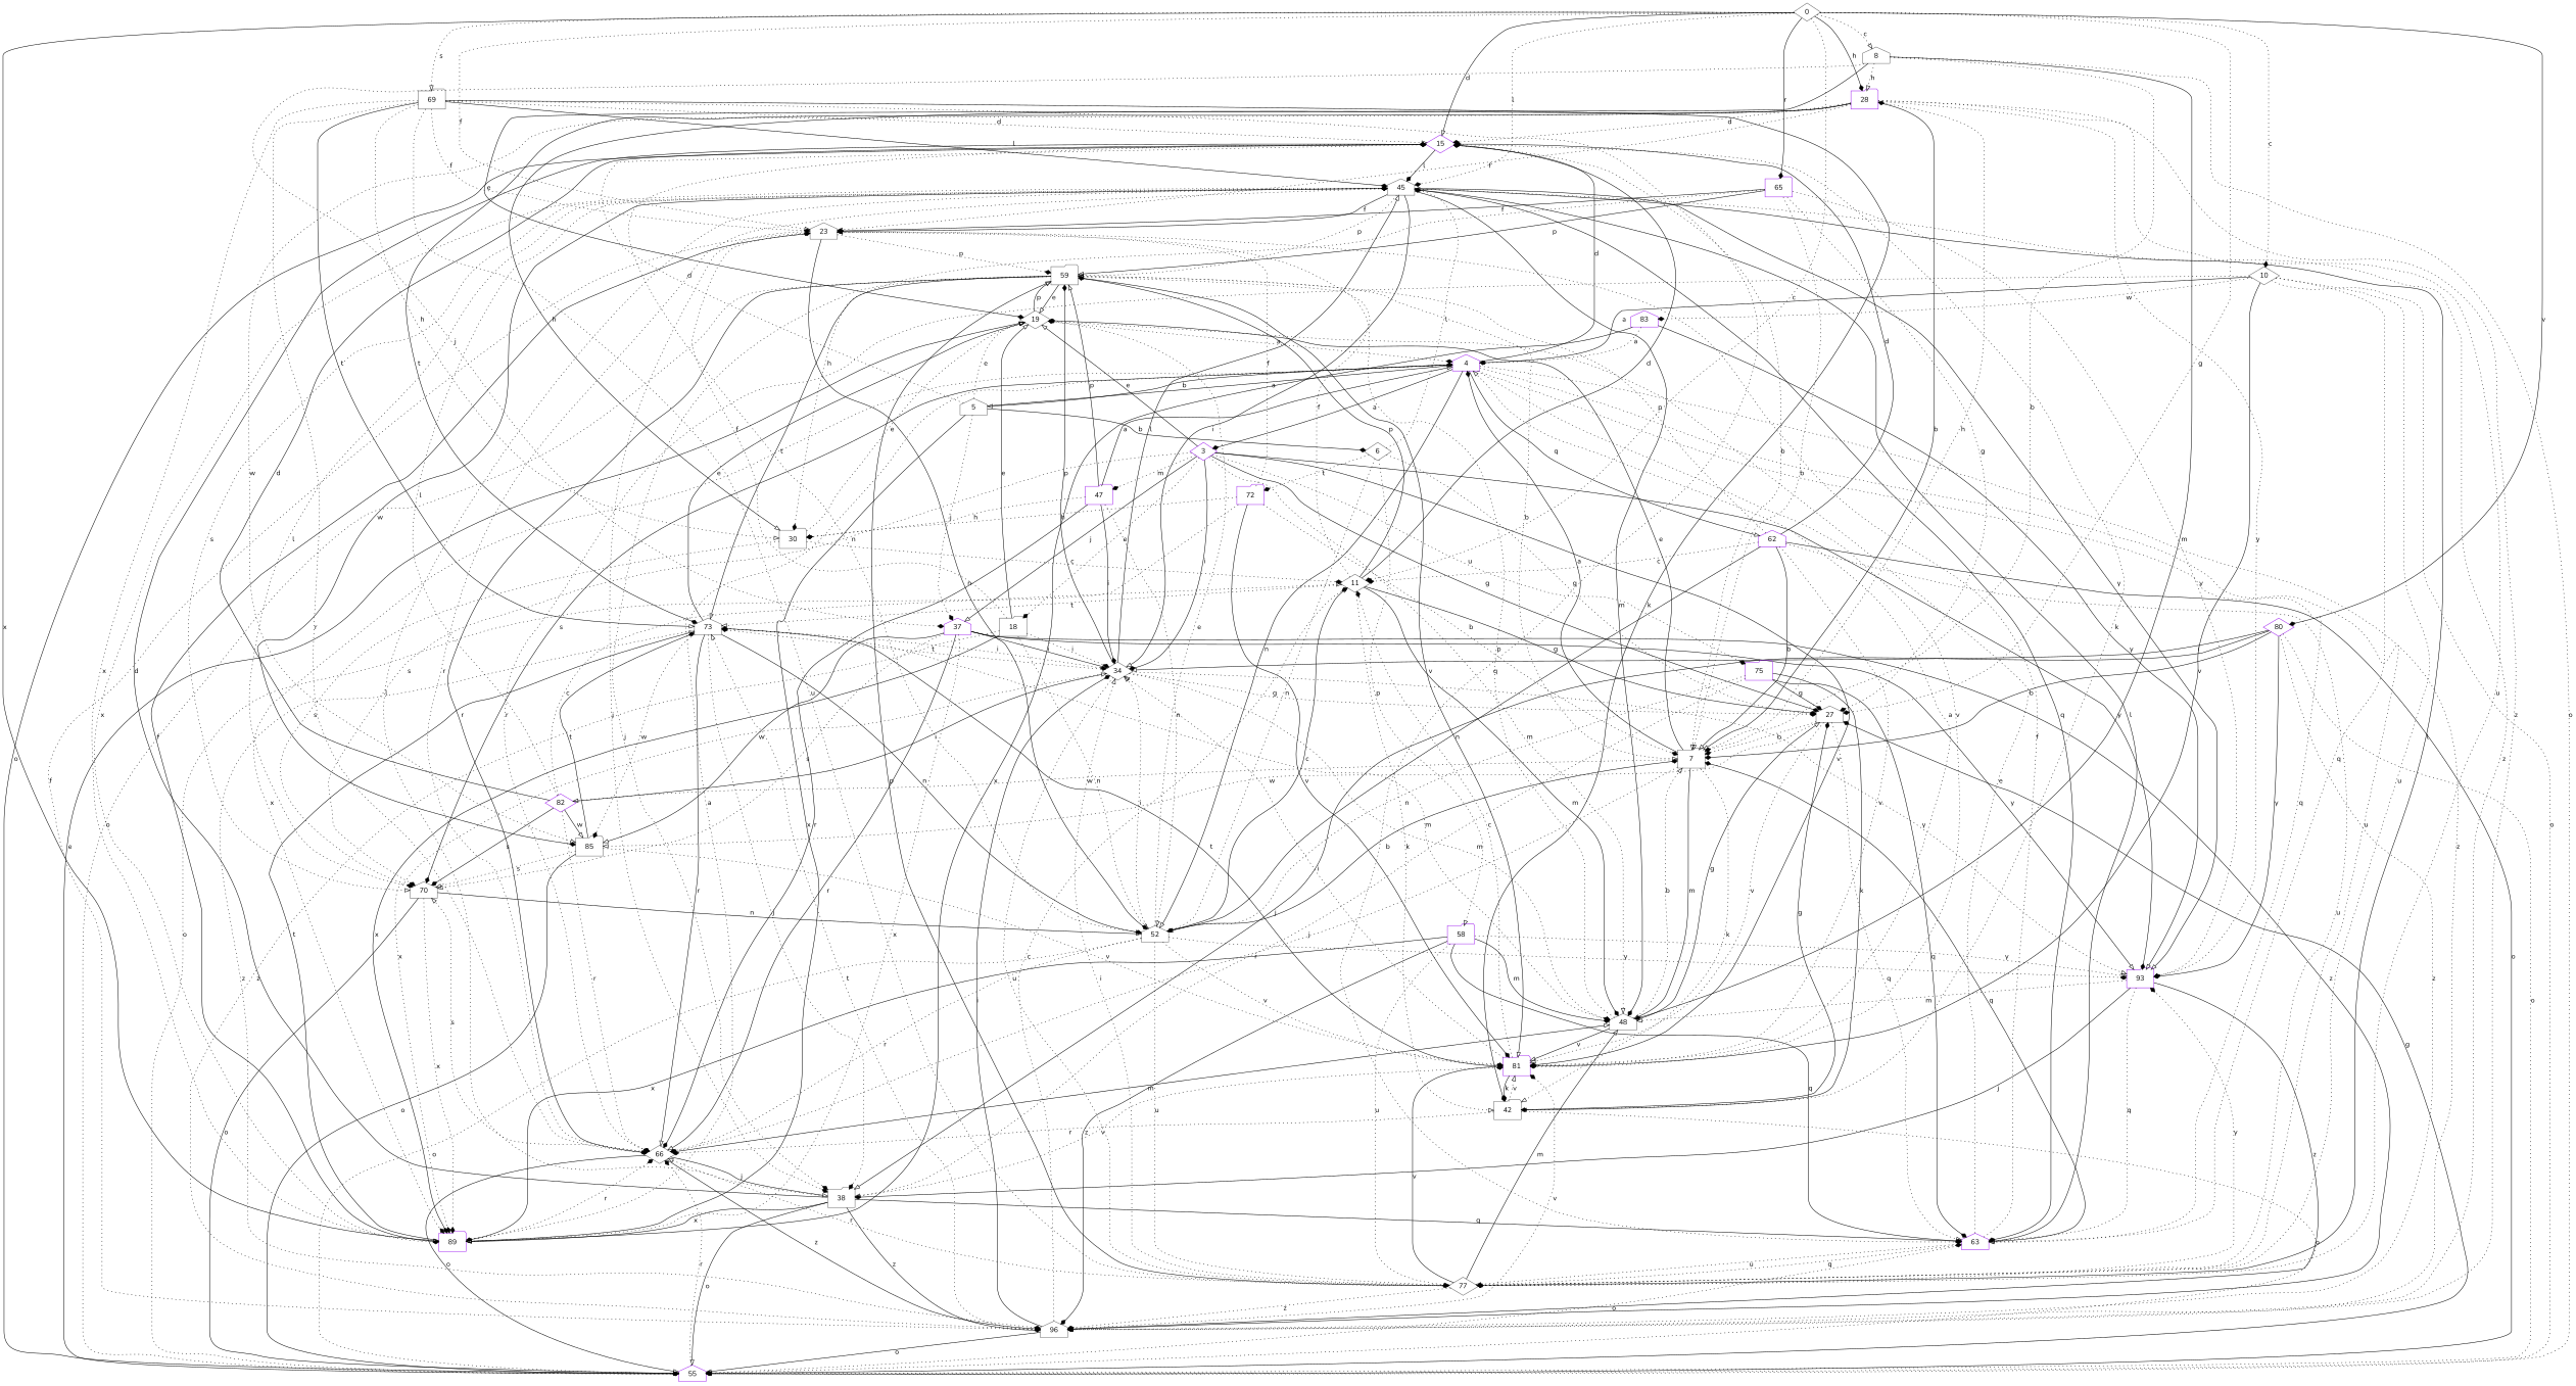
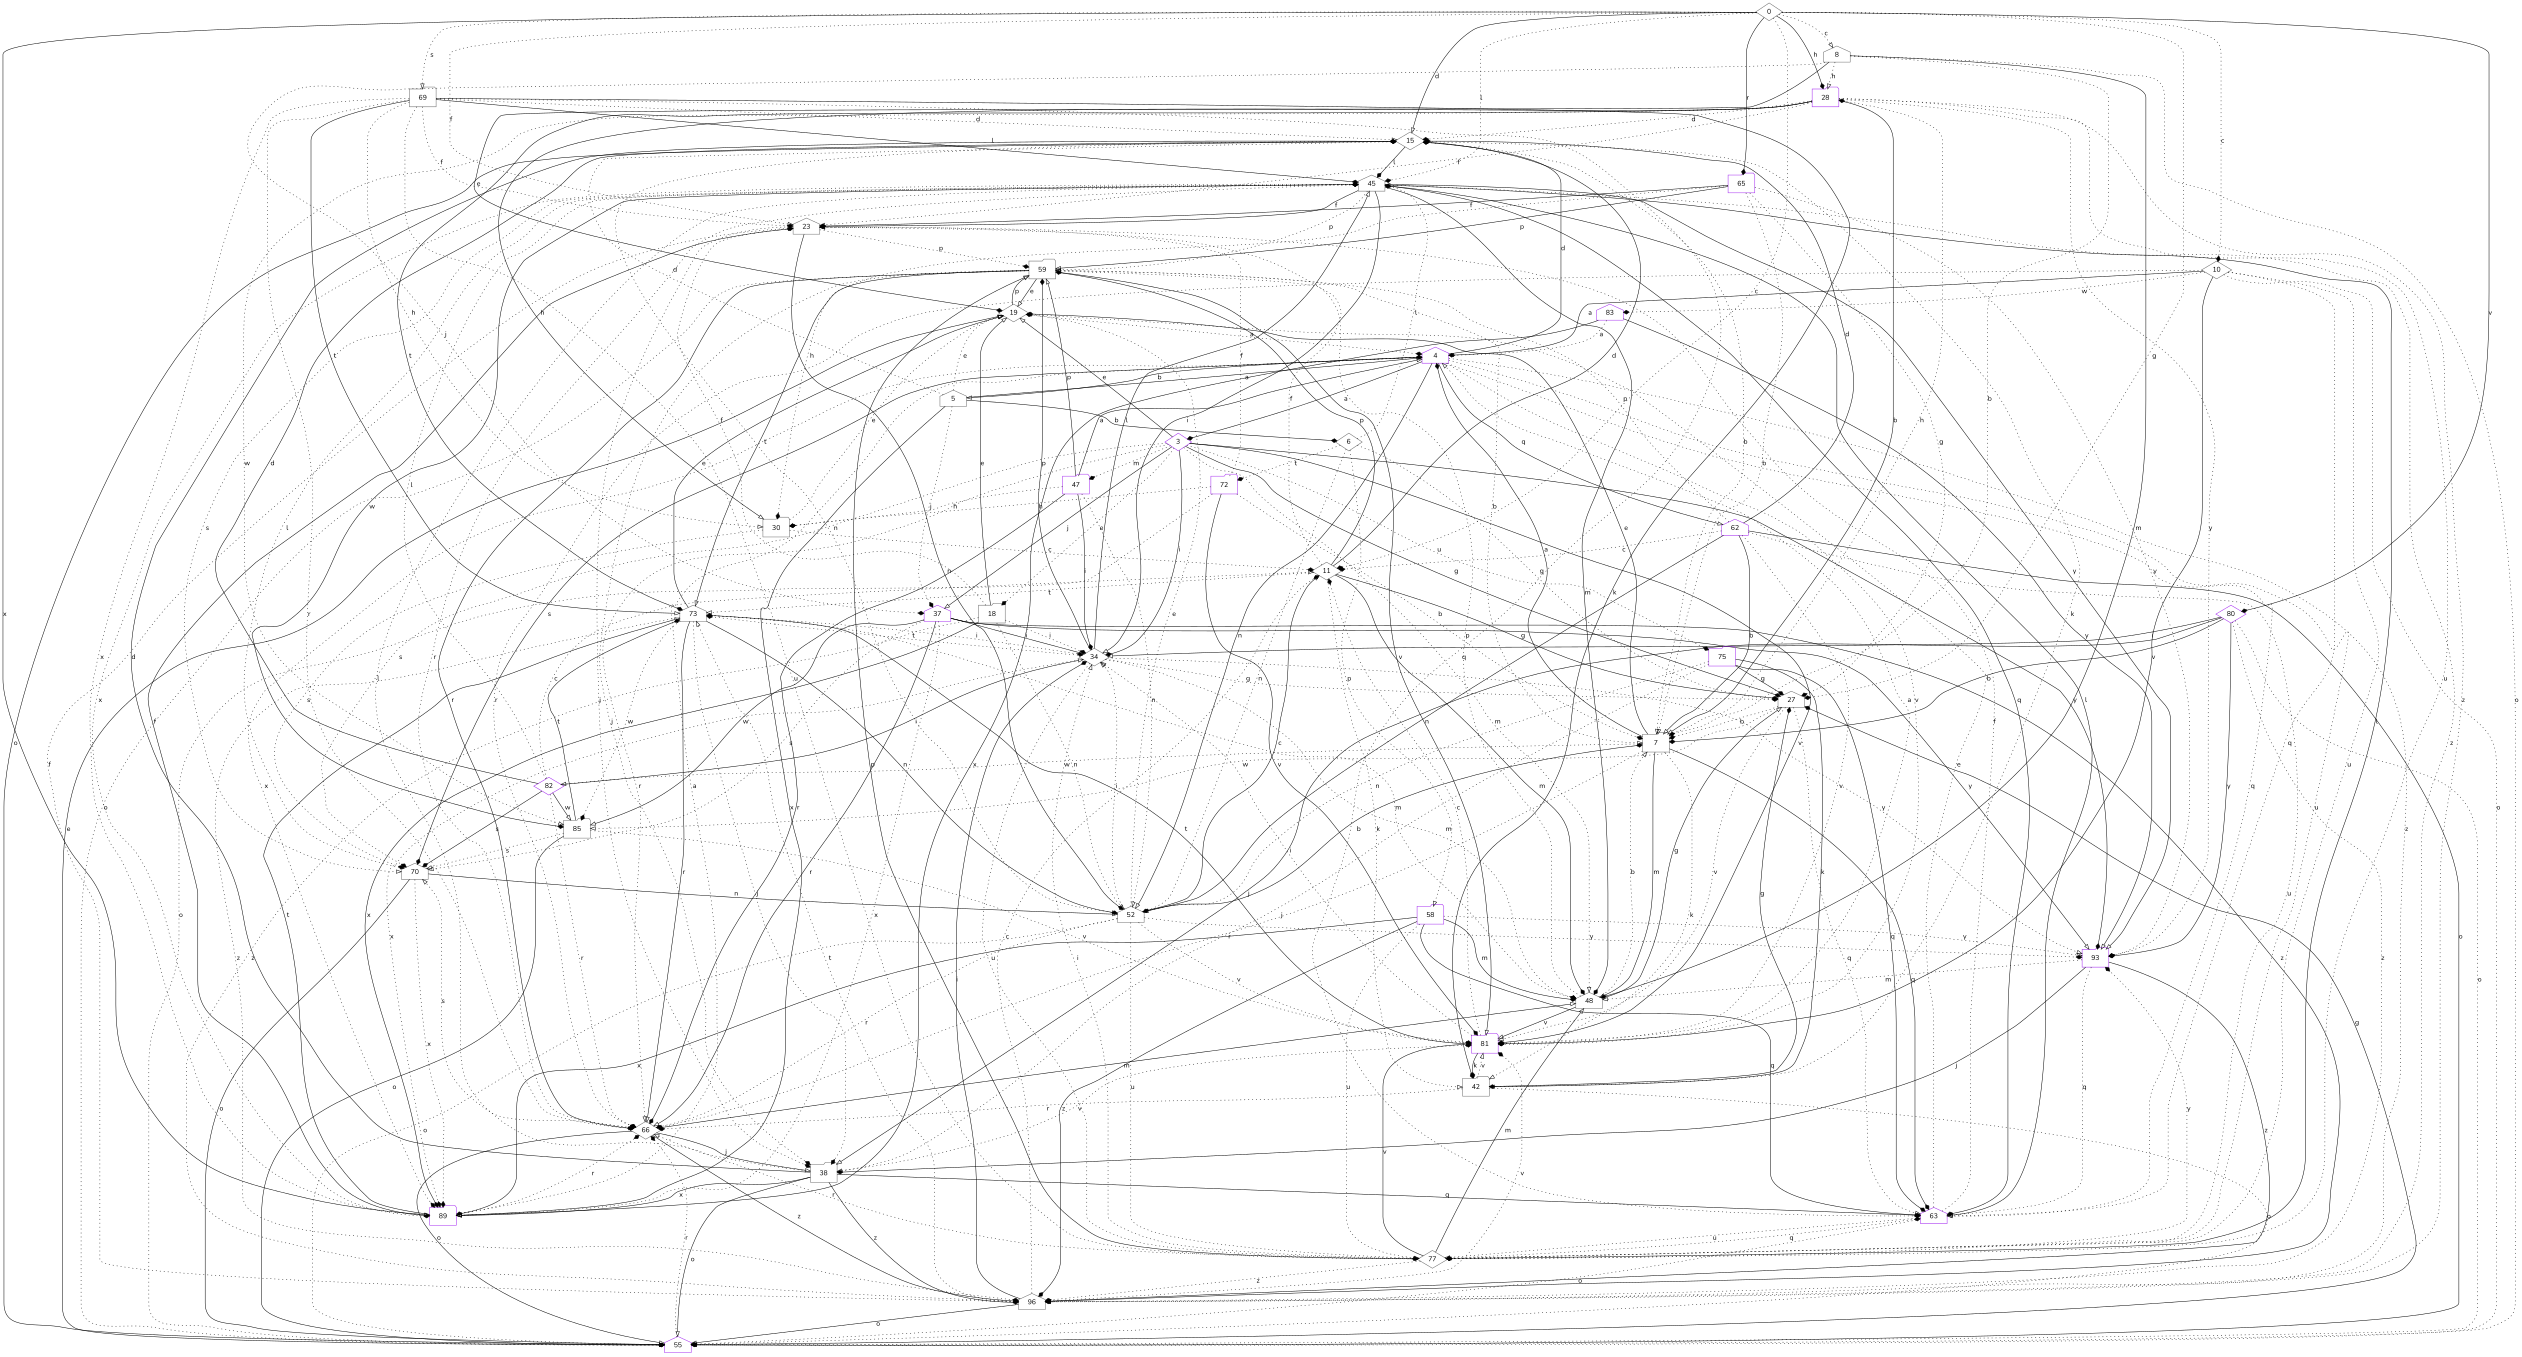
  strict digraph {
    fontname=Nunito
    node [color=gray40 fontname=Nunito shape=folder]
    edge [arrowhead=diamond fontname=Nunito style=dotted]
    0 [shape=diamond]
    8 [shape=house]
    10 [shape=diamond]
    11 [shape=diamond]
-   15 [color=purple shape=diamond]
+   15 [shape=diamond]
    23 [shape=house]
    27 [shape=house]
    28 [color=purple]
    45 [shape=house]
    65 [color=purple]
    69
    80 [color=purple shape=diamond]
    89 [color=purple]
    19 [shape=diamond]
    37 [color=purple shape=house]
    48 [shape=house]
    7
    55 [color=purple shape=house]
    66 [shape=diamond]
    81 [color=purple]
    4 [color=purple shape=house]
    63 [color=purple shape=house]
    77 [shape=diamond]
    83 [color=purple shape=house]
    42
    59
    73 [shape=house]
    52 [shape=house]
    38
    85
    93 [color=purple]
    96 [shape=house]
    30
    34 [shape=diamond]
    70 [shape=house]
    3 [color=purple shape=diamond]
    18
    47 [color=purple]
    75 [color=purple]
    5 [shape=house]
    62 [color=purple shape=house]
    6 [shape=diamond]
    58 [color=purple]
    72 [color=purple]
    82 [color=purple shape=diamond]
    0 -> 8 [arrowhead=onormal label=c]
    0 -> 10 [label=c]
    0 -> 11 [label=c]
    0 -> 15 [arrowhead=onormal label=d style=solid]
    0 -> 23 [arrowhead=onormal label=f]
    0 -> 27 [label=g]
    0 -> 28 [label=h style=solid]
    0 -> 45 [label=l]
    0 -> 65 [label=r style=solid]
    0 -> 69 [arrowhead=onormal label=s]
    0 -> 80 [label=v style=solid]
    0 -> 89 [arrowhead=onormal label=x style=solid]
    8 -> 28 [arrowhead=onormal label=h]
    8 -> 19 [label=e style=solid]
    8 -> 37 [label=j]
    8 -> 48 [label=m style=solid]
    8 -> 7 [label=b]
    8 -> 55 [arrowhead=onormal label=o]
    10 -> 55 [label=o]
    10 -> 66 [label=r]
    10 -> 81 [label=v style=solid]
    10 -> 4 [arrowhead=onormal label=a style=solid]
    10 -> 63 [arrowhead=onormal label=q]
    10 -> 77 [label=u]
    10 -> 83 [label=w]
    11 -> 15 [label=d style=solid]
    11 -> 23 [arrowhead=onormal label=f]
    11 -> 27 [label=g style=solid]
    11 -> 48 [label=m style=solid]
    11 -> 42 [arrowhead=onormal label=k]
    11 -> 59 [label=p style=solid]
    11 -> 73 [arrowhead=onormal label=t]
    15 -> 45 [label=l style=solid]
    15 -> 7 [arrowhead=onormal label=b]
    15 -> 55 [arrowhead=onormal label=o style=solid]
    15 -> 42 [label=k]
    15 -> 52 [arrowhead=onormal label=n]
    23 -> 59 [label=p]
    23 -> 52 [label=n style=solid]
    23 -> 38 [label=j]
    27 -> 7 [label=b]
    27 -> 81 [arrowhead=onormal label=v]
    27 -> 63 [arrowhead=onormal label=q]
    27 -> 85 [arrowhead=onormal label=w]
    28 -> 15 [label=d]
    28 -> 23 [arrowhead=onormal label=f]
    28 -> 7 [arrowhead=onormal label=b style=solid]
    28 -> 77 [label=u]
    28 -> 73 [label=t style=solid]
    28 -> 85 [arrowhead=onormal label=w]
    28 -> 93 [label=y]
    28 -> 96 [arrowhead=onormal label=z]
    28 -> 30 [arrowhead=onormal label=h style=solid]
    45 -> 23 [label=f style=solid]
    45 -> 89 [label=x]
    45 -> 48 [label=m style=solid]
    45 -> 66 [label=r]
    45 -> 63 [label=q style=solid]
    45 -> 59 [arrowhead=onormal label=p]
    45 -> 85 [label=w style=solid]
    45 -> 93 [arrowhead=onormal label=y style=solid]
    45 -> 96 [arrowhead=onormal label=z]
    45 -> 34 [arrowhead=onormal label=i style=solid]
    45 -> 70 [arrowhead=onormal label=s]
    65 -> 23 [label=f style=solid]
    65 -> 27 [label=g]
    65 -> 7 [arrowhead=onormal label=b]
    65 -> 59 [arrowhead=onormal label=p style=solid]
    65 -> 93 [label=y]
    65 -> 30 [label=h]
    69 -> 15 [arrowhead=onormal label=d]
    69 -> 23 [label=f]
    69 -> 45 [label=l style=solid]
    69 -> 89 [arrowhead=onormal label=x]
    69 -> 66 [label=r]
    69 -> 63 [label=q]
    69 -> 77 [label=u]
    69 -> 42 [label=k style=solid]
    69 -> 73 [arrowhead=onormal label=t style=solid]
    69 -> 30 [arrowhead=onormal label=h]
    80 -> 7 [label=b style=solid]
    80 -> 55 [arrowhead=onormal label=o]
    80 -> 38 [arrowhead=onormal label=j style=solid]
    80 -> 93 [label=y style=solid]
    80 -> 96 [arrowhead=onormal label=z]
    80 -> 34 [arrowhead=onormal label=i style=solid]
    89 -> 23 [label=f style=solid]
    89 -> 66 [label=r]
    89 -> 4 [label=a]
    89 -> 73 [arrowhead=onormal label=t style=solid]
    19 -> 4 [label=a]
    19 -> 59 [arrowhead=onormal label=p style=solid]
    37 -> 89 [arrowhead=onormal label=x]
    37 -> 66 [arrowhead=onormal label=r style=solid]
    37 -> 85 [arrowhead=onormal label=w style=solid]
    37 -> 93 [arrowhead=onormal label=y style=solid]
    37 -> 96 [arrowhead=onormal label=z style=solid]
    37 -> 34 [arrowhead=onormal label=i style=solid]
    37 -> 70 [arrowhead=onormal label=s]
    48 -> 27 [arrowhead=onormal label=g style=solid]
    48 -> 7 [arrowhead=onormal label=b]
    48 -> 81 [arrowhead=onormal label=v style=solid]
    48 -> 59 [arrowhead=onormal label=p]
    7 -> 28 [label=h]
    7 -> 19 [label=e style=solid]
    7 -> 48 [arrowhead=onormal label=m style=solid]
    7 -> 66 [arrowhead=onormal label=r]
    7 -> 4 [label=a style=solid]
-   63 -> 7 [label=q style=solid]
+   7 -> 63 [label=q style=solid]
    7 -> 42 [arrowhead=onormal label=k]
    7 -> 82 [arrowhead=onormal label=w]
    55 -> 27 [label=g style=solid]
    55 -> 19 [arrowhead=onormal label=e style=solid]
    55 -> 66 [label=r]
    66 -> 48 [arrowhead=onormal label=m style=solid]
    66 -> 55 [arrowhead=onormal label=o style=solid]
    66 -> 38 [arrowhead=onormal label=j style=solid]
    66 -> 96 [arrowhead=onormal label=z style=solid]
    66 -> 70 [arrowhead=onormal label=s]
    81 -> 11 [label=c]
    81 -> 4 [arrowhead=onormal label=a]
    81 -> 42 [label=k style=solid]
    81 -> 73 [label=t style=solid]
    81 -> 34 [arrowhead=onormal label=i]
    4 -> 15 [label=d style=solid]
    4 -> 89 [label=x]
    4 -> 81 [label=v]
    4 -> 63 [arrowhead=onormal label=q]
    4 -> 77 [arrowhead=onormal label=u]
    4 -> 52 [arrowhead=onormal label=n style=solid]
    4 -> 96 [label=z]
    4 -> 70 [label=s style=solid]
    4 -> 3 [label=a style=solid]
    4 -> 5 [arrowhead=onormal label=b style=solid]
    4 -> 62 [arrowhead=onormal label=q style=solid]
    63 -> 23 [arrowhead=onormal label=f]
    63 -> 45 [label=l style=solid]
    63 -> 19 [arrowhead=onormal label=e]
    63 -> 55 [label=o]
    63 -> 77 [arrowhead=onormal label=u]
    77 -> 45 [arrowhead=onormal label=l style=solid]
    77 -> 48 [arrowhead=onormal label=m style=solid]
    77 -> 66 [arrowhead=onormal label=r]
    77 -> 81 [arrowhead=onormal label=v style=solid]
    77 -> 63 [label=q]
    77 -> 59 [arrowhead=onormal label=p style=solid]
    77 -> 93 [label=y]
    77 -> 96 [label=z]
    77 -> 34 [arrowhead=onormal label=i]
    83 -> 89 [arrowhead=onormal label=x style=solid]
    83 -> 4 [label=a]
    83 -> 93 [arrowhead=onormal label=y style=solid]
    42 -> 27 [label=g style=solid]
    42 -> 55 [arrowhead=onormal label=o]
    42 -> 66 [label=r]
    42 -> 81 [arrowhead=onormal label=v]
    59 -> 19 [arrowhead=onormal label=e style=solid]
    59 -> 7 [arrowhead=onormal label=b]
    59 -> 55 [label=o]
    59 -> 66 [arrowhead=onormal label=r style=solid]
    59 -> 81 [arrowhead=onormal label=v style=solid]
    59 -> 73 [arrowhead=onormal label=t style=solid]
    59 -> 38 [label=j]
    73 -> 19 [arrowhead=onormal label=e style=solid]
    73 -> 48 [label=m]
    73 -> 66 [arrowhead=onormal label=r style=solid]
    73 -> 52 [label=n style=solid]
    73 -> 38 [label=j]
    73 -> 85 [label=w]
    73 -> 96 [label=z]
    73 -> 34 [label=i]
    52 -> 11 [arrowhead=onormal label=c style=solid]
    52 -> 19 [label=e]
    52 -> 7 [label=b style=solid]
    52 -> 55 [arrowhead=onormal label=o]
    52 -> 66 [label=r]
    52 -> 81 [arrowhead=onormal label=v]
    52 -> 77 [arrowhead=onormal label=u]
    52 -> 93 [label=y]
    52 -> 34 [arrowhead=onormal label=i]
    38 -> 15 [label=d style=solid]
    38 -> 45 [label=l]
    38 -> 89 [arrowhead=onormal label=x style=solid]
    38 -> 55 [arrowhead=onormal label=o style=solid]
    38 -> 81 [label=v]
    38 -> 63 [arrowhead=onormal label=q style=solid]
    38 -> 96 [label=z style=solid]
    85 -> 55 [label=o style=solid]
    85 -> 81 [label=v]
    85 -> 73 [label=t style=solid]
    85 -> 70 [arrowhead=onormal label=s]
    93 -> 48 [arrowhead=onormal label=m]
    93 -> 63 [arrowhead=onormal label=q]
    93 -> 38 [label=j style=solid]
    93 -> 96 [arrowhead=onormal label=z style=solid]
    96 -> 11 [label=c]
    96 -> 23 [arrowhead=onormal label=f]
    96 -> 55 [arrowhead=onormal label=o style=solid]
    96 -> 81 [label=v]
    96 -> 73 [arrowhead=onormal label=t]
    96 -> 34 [label=i style=solid]
    30 -> 11 [label=c]
    30 -> 19 [arrowhead=onormal label=e]
    30 -> 70 [label=s]
    34 -> 27 [label=g]
    34 -> 45 [arrowhead=onormal label=l style=solid]
    34 -> 89 [label=x]
    34 -> 48 [label=m]
    34 -> 77 [arrowhead=onormal label=u]
    34 -> 59 [label=p style=solid]
    34 -> 73 [label=t]
    34 -> 93 [arrowhead=onormal label=y]
    70 -> 45 [label=l]
    70 -> 89 [label=x]
    70 -> 55 [arrowhead=onormal label=o style=solid]
    70 -> 52 [arrowhead=onormal label=n style=solid]
    3 -> 27 [label=g style=solid]
    3 -> 19 [arrowhead=onormal label=e style=solid]
    3 -> 37 [arrowhead=onormal label=j style=solid]
    3 -> 48 [arrowhead=onormal label=m]
+   3 -> 66 [arrowhead=onormal label=r]
    3 -> 81 [label=v style=solid]
    3 -> 93 [label=y style=solid]
    3 -> 34 [label=i style=solid]
    3 -> 70 [label=s]
    3 -> 18 [label=e]
    3 -> 47 [label=m]
    3 -> 75 [label=u]
    18 -> 23 [arrowhead=onormal label=f]
    18 -> 89 [label=x style=solid]
    18 -> 19 [arrowhead=onormal label=e style=solid]
    18 -> 52 [arrowhead=onormal label=n]
    18 -> 96 [arrowhead=onormal label=z]
    18 -> 34 [label=i]
    47 -> 66 [label=r style=solid]
    47 -> 4 [arrowhead=onormal label=a style=solid]
    47 -> 59 [arrowhead=onormal label=p style=solid]
    47 -> 52 [arrowhead=onormal label=n]
    47 -> 30 [label=h]
    47 -> 34 [label=i style=solid]
    75 -> 27 [label=g style=solid]
    75 -> 63 [label=q style=solid]
    75 -> 42 [arrowhead=onormal label=k style=solid]
    75 -> 52 [arrowhead=onormal label=n]
    75 -> 38 [arrowhead=onormal label=j]
    5 -> 15 [label=d]
    5 -> 89 [arrowhead=onormal label=x style=solid]
    5 -> 19 [arrowhead=onormal label=e]
    5 -> 37 [label=j]
    5 -> 4 [arrowhead=onormal label=a style=solid]
    5 -> 6 [label=b style=solid]
    62 -> 11 [label=c]
    62 -> 15 [label=d style=solid]
    62 -> 7 [arrowhead=onormal label=b style=solid]
    62 -> 55 [arrowhead=onormal label=o style=solid]
    62 -> 81 [label=v]
    62 -> 77 [label=u]
    62 -> 59 [arrowhead=onormal label=p]
    62 -> 52 [arrowhead=onormal label=n style=solid]
    6 -> 27 [arrowhead=onormal label=g]
    6 -> 45 [label=l]
    6 -> 52 [label=n]
    6 -> 58 [arrowhead=onormal label=p]
    6 -> 72 [label=t]
    58 -> 89 [label=x style=solid]
    58 -> 48 [label=m style=solid]
    58 -> 63 [label=q style=solid]
    58 -> 77 [arrowhead=onormal label=u]
    58 -> 93 [arrowhead=onormal label=y]
    58 -> 96 [label=z style=solid]
    72 -> 23 [arrowhead=onormal label=f]
    72 -> 7 [label=b]
    72 -> 55 [arrowhead=onormal label=o]
    72 -> 81 [label=v style=solid]
    72 -> 30 [label=h]
    82 -> 11 [arrowhead=onormal label=c]
    82 -> 15 [label=d style=solid]
    82 -> 45 [label=l]
    82 -> 66 [label=r]
    82 -> 85 [arrowhead=onormal label=w style=solid]
    82 -> 34 [arrowhead=onormal label=i style=solid]
    82 -> 70 [label=s style=solid]
  }
